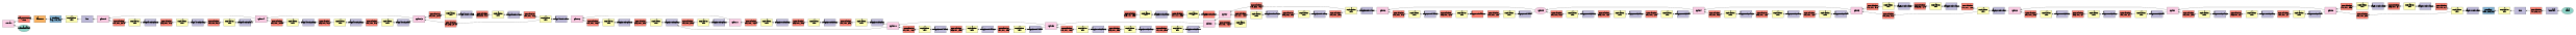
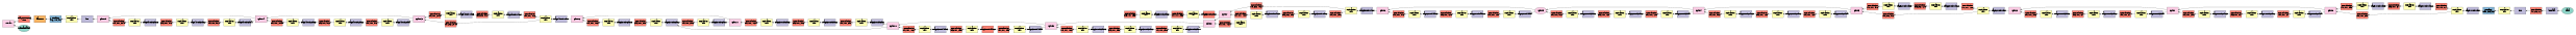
  digraph {
    rankdir=LR
    node [fillcolor="#fb8072" fixedsize=true shape=box style=filled]
    edge [arrowtail=open dir=back]
    n1 [fillcolor="#8dd3c7" height=0.8034 label=data shape=oval width=1.3]
    n2 [fillcolor="#bebada" height=0.8034 label=bn_data width=1.3]
    n3 [height=0.8034 label="Convolution\n7x7/2x2, 64" width=1.3]
    n4 [fillcolor="#bebada" height=0.8034 label=bn0 width=1.3]
    n5 [fillcolor="#ffffb3" height=0.8034 label="Activation\nrelu" width=1.3]
    n6 [fillcolor="#80b1d3" height=0.8034 label="Pooling\nmax, 3x3/2x2" width=1.3]
    n7 [fillcolor="#bebada" height=0.8034 label=stage1_unit1_bn1 width=1.3]
    n8 [fillcolor="#ffffb3" height=0.8034 label="Activation\nrelu" width=1.3]
    n9 [height=0.8034 label="Convolution\n1x1/1x1, 64" width=1.3]
    n10 [fillcolor="#bebada" height=0.8034 label=stage1_unit1_bn2 width=1.3]
    n11 [fillcolor="#ffffb3" height=0.8034 label="Activation\nrelu" width=1.3]
    n12 [height=0.8034 label="Convolution\n3x3/1x1, 64" width=1.3]
    n13 [fillcolor="#bebada" height=0.8034 label=stage1_unit1_bn3 width=1.3]
    n14 [fillcolor="#ffffb3" height=0.8034 label="Activation\nrelu" width=1.3]
    n15 [height=0.8034 label="Convolution\n1x1/1x1, 256" width=1.3]
    n16 [height=0.8034 label="Convolution\n1x1/1x1, 256" width=1.3]
    n17 [fillcolor="#fccde5" height=0.8034 label=_plus0 width=1.3]
    n18 [fillcolor="#bebada" height=0.8034 label=stage1_unit2_bn1 width=1.3]
    n19 [fillcolor="#ffffb3" height=0.8034 label="Activation\nrelu" width=1.3]
    n20 [height=0.8034 label="Convolution\n1x1/1x1, 64" width=1.3]
    n21 [fillcolor="#bebada" height=0.8034 label=stage1_unit2_bn2 width=1.3]
    n22 [fillcolor="#ffffb3" height=0.8034 label="Activation\nrelu" width=1.3]
    n23 [height=0.8034 label="Convolution\n3x3/1x1, 64" width=1.3]
    n24 [fillcolor="#bebada" height=0.8034 label=stage1_unit2_bn3 width=1.3]
    n25 [fillcolor="#ffffb3" height=0.8034 label="Activation\nrelu" width=1.3]
    n26 [height=0.8034 label="Convolution\n1x1/1x1, 256" width=1.3]
    n27 [fillcolor="#fccde5" height=0.8034 label=_plus1 width=1.3]
    n28 [fillcolor="#bebada" height=0.8034 label=stage1_unit3_bn1 width=1.3]
    n29 [fillcolor="#ffffb3" height=0.8034 label="Activation\nrelu" width=1.3]
    n30 [height=0.8034 label="Convolution\n1x1/1x1, 64" width=1.3]
    n31 [fillcolor="#bebada" height=0.8034 label=stage1_unit3_bn2 width=1.3]
    n32 [fillcolor="#ffffb3" height=0.8034 label="Activation\nrelu" width=1.3]
    n33 [height=0.8034 label="Convolution\n3x3/1x1, 64" width=1.3]
    n34 [fillcolor="#bebada" height=0.8034 label=stage1_unit3_bn3 width=1.3]
    n35 [fillcolor="#ffffb3" height=0.8034 label="Activation\nrelu" width=1.3]
    n36 [height=0.8034 label="Convolution\n1x1/1x1, 256" width=1.3]
    n37 [fillcolor="#fccde5" height=0.8034 label=_plus2 width=1.3]
    n38 [fillcolor="#bebada" height=0.8034 label=stage2_unit1_bn1 width=1.3]
    n39 [fillcolor="#ffffb3" height=0.8034 label="Activation\nrelu" width=1.3]
    n40 [height=0.8034 label="Convolution\n1x1/1x1, 128" width=1.3]
    n41 [fillcolor="#bebada" height=0.8034 label=stage2_unit1_bn2 width=1.3]
    n42 [fillcolor="#ffffb3" height=0.8034 label="Activation\nrelu" width=1.3]
    n43 [height=0.8034 label="Convolution\n3x3/2x2, 128" width=1.3]
    n44 [fillcolor="#bebada" height=0.8034 label=stage2_unit1_bn3 width=1.3]
    n45 [fillcolor="#ffffb3" height=0.8034 label="Activation\nrelu" width=1.3]
    n46 [height=0.8034 label="Convolution\n1x1/1x1, 512" width=1.3]
    n47 [height=0.8034 label="Convolution\n1x1/2x2, 512" width=1.3]
    n48 [fillcolor="#fccde5" height=0.8034 label=_plus3 width=1.3]
    n49 [fillcolor="#bebada" height=0.8034 label=stage2_unit2_bn1 width=1.3]
    n50 [fillcolor="#ffffb3" height=0.8034 label="Activation\nrelu" width=1.3]
    n51 [height=0.8034 label="Convolution\n1x1/1x1, 128" width=1.3]
    n52 [fillcolor="#bebada" height=0.8034 label=stage2_unit2_bn2 width=1.3]
    n53 [fillcolor="#ffffb3" height=0.8034 label="Activation\nrelu" width=1.3]
    n54 [height=0.8034 label="Convolution\n3x3/1x1, 128" width=1.3]
    n55 [fillcolor="#bebada" height=0.8034 label=stage2_unit2_bn3 width=1.3]
    n56 [fillcolor="#ffffb3" height=0.8034 label="Activation\nrelu" width=1.3]
    n57 [height=0.8034 label="Convolution\n1x1/1x1, 512" width=1.3]
    n58 [fillcolor="#fccde5" height=0.8034 label=_plus4 width=1.3]
    n59 [fillcolor="#bebada" height=0.8034 label=stage2_unit3_bn1 width=1.3]
    n60 [fillcolor="#ffffb3" height=0.8034 label="Activation\nrelu" width=1.3]
    n61 [height=0.8034 label="Convolution\n1x1/1x1, 128" width=1.3]
    n62 [fillcolor="#bebada" height=0.8034 label=stage2_unit3_bn2 width=1.3]
    n63 [fillcolor="#ffffb3" height=0.8034 label="Activation\nrelu" width=1.3]
    n64 [height=0.8034 label="Convolution\n3x3/1x1, 128" width=1.3]
    n65 [fillcolor="#bebada" height=0.8034 label=stage2_unit3_bn3 width=1.3]
    n66 [fillcolor="#ffffb3" height=0.8034 label="Activation\nrelu" width=1.3]
    n67 [height=0.8034 label="Convolution\n1x1/1x1, 512" width=1.3]
    n68 [fillcolor="#fccde5" height=0.8034 label=_plus5 shape=ellipse width=1.3]
    n69 [fillcolor="#bebada" height=0.8034 label=stage2_unit4_bn1 width=1.3]
    n70 [fillcolor="#ffffb3" height=0.8034 label="Activation\nrelu" width=1.3]
    n71 [height=0.8034 label="Convolution\n1x1/1x1, 128" width=1.3]
-   n72 [height=0.8034 label=stage2_unit4_bn2 width=1.3]
+   n72 [fillcolor="#bebada" height=0.8034 label=stage2_unit4_bn2 width=1.3]
    n73 [fillcolor="#ffffb3" height=0.8034 label="Activation\nrelu" width=1.3]
    n74 [height=0.8034 label="Convolution\n3x3/1x1, 128" width=1.3]
    n75 [fillcolor="#bebada" height=0.8034 label=stage2_unit4_bn3 width=1.3]
    n76 [fillcolor="#ffffb3" height=0.8034 label="Activation\nrelu" width=1.3]
    n77 [height=0.8034 label="Convolution\n1x1/1x1, 512" width=1.3]
    n78 [fillcolor="#fccde5" height=0.8034 label=_plus6 width=1.3]
    n79 [fillcolor="#bebada" height=0.8034 label=stage3_unit1_bn1 width=1.3]
    n80 [fillcolor="#ffffb3" height=0.8034 label="Activation\nrelu" width=1.3]
    n81 [height=0.8034 label="Convolution\n1x1/1x1, 256" width=1.3]
    n82 [fillcolor="#bebada" height=0.8034 label=stage3_unit1_bn2 width=1.3]
    n83 [fillcolor="#ffffb3" height=0.8034 label="Activation\nrelu" width=1.3]
    n84 [height=0.8034 label="Convolution\n3x3/2x2, 256" width=1.3]
    n85 [fillcolor="#bebada" height=0.8034 label=stage3_unit1_bn3 width=1.3]
    n86 [fillcolor="#ffffb3" height=0.8034 label="Activation\nrelu" width=1.3]
    n87 [height=0.8034 label="Convolution\n1x1/1x1, 1024" width=1.3]
    n88 [height=0.8034 label="Convolution\n1x1/2x2, 1024" width=1.3]
    n89 [fillcolor="#fccde5" height=0.8034 label=_plus7 width=1.3]
    n90 [height=0.8034 label=stage3_unit2_bn1 width=1.3]
    n91 [fillcolor="#ffffb3" height=0.8034 label="Activation\nrelu" width=1.3]
    n92 [height=0.8034 label="Convolution\n1x1/1x1, 256" width=1.3]
    n93 [fillcolor="#bebada" height=0.8034 label=stage3_unit2_bn2 width=1.3]
    n94 [fillcolor="#ffffb3" height=0.8034 label="Activation\nrelu" width=1.3]
    n95 [height=0.8034 label="Convolution\n3x3/1x1, 256" width=1.3]
    n96 [fillcolor="#ffffb3" height=0.8034 label="Activation\nrelu" width=1.3]
    n97 [height=0.8034 label="Convolution\n1x1/1x1, 1024" width=1.3]
    n98 [fillcolor="#fccde5" height=0.8034 label=_plus8 width=1.3]
    n99 [fillcolor="#bebada" height=0.8034 label=stage3_unit3_bn1 width=1.3]
    n100 [fillcolor="#ffffb3" height=0.8034 label="Activation\nrelu" width=1.3]
    n101 [height=0.8034 label="Convolution\n1x1/1x1, 256" width=1.3]
    n102 [fillcolor="#bebada" height=0.8034 label=stage3_unit3_bn2 width=1.3]
    n103 [fillcolor="#ffffb3" height=0.8034 label="Activation\nrelu" width=1.3]
    n104 [height=0.8034 label="Convolution\n3x3/1x1, 256" width=1.3]
    n105 [fillcolor="#bebada" height=0.8034 label=stage3_unit3_bn3 width=1.3]
    n106 [fillcolor="#ffffb3" height=0.8034 label="Activation\nrelu" width=1.3]
    n107 [height=0.8034 label="Convolution\n1x1/1x1, 1024" width=1.3]
    n108 [fillcolor="#fccde5" height=0.8034 label=_plus9 width=1.3]
    n109 [fillcolor="#bebada" height=0.8034 label=stage3_unit4_bn1 width=1.3]
    n110 [fillcolor="#ffffb3" height=0.8034 label="Activation\nrelu" width=1.3]
    n111 [height=0.8034 label="Convolution\n1x1/1x1, 256" width=1.3]
-   n112 [fillcolor="#bebada" height=0.8034 label=stage3_unit4_bn2 width=1.3]
+   n112 [height=0.8034 label=stage3_unit4_bn2 width=1.3]
    n113 [fillcolor="#ffffb3" height=0.8034 label="Activation\nrelu" width=1.3]
    n114 [height=0.8034 label="Convolution\n3x3/1x1, 256" width=1.3]
    n115 [fillcolor="#bebada" height=0.8034 label=stage3_unit4_bn3 width=1.3]
    n116 [fillcolor="#ffffb3" height=0.8034 label="Activation\nrelu" width=1.3]
    n117 [height=0.8034 label="Convolution\n1x1/1x1, 1024" width=1.3]
    n118 [fillcolor="#fccde5" height=0.8034 label=_plus10 width=1.3]
    n119 [fillcolor="#bebada" height=0.8034 label=stage3_unit5_bn1 width=1.3]
    n120 [fillcolor="#ffffb3" height=0.8034 label="Activation\nrelu" width=1.3]
    n121 [height=0.8034 label="Convolution\n1x1/1x1, 256" width=1.3]
    n122 [fillcolor="#bebada" height=0.8034 label=stage3_unit5_bn2 width=1.3]
    n123 [fillcolor="#ffffb3" height=0.8034 label="Activation\nrelu" width=1.3]
    n124 [height=0.8034 label="Convolution\n3x3/1x1, 256" width=1.3]
    n125 [fillcolor="#bebada" height=0.8034 label=stage3_unit5_bn3 width=1.3]
    n126 [fillcolor="#ffffb3" height=0.8034 label="Activation\nrelu" width=1.3]
    n127 [height=0.8034 label="Convolution\n1x1/1x1, 1024" width=1.3]
    n128 [fillcolor="#fccde5" height=0.8034 label=_plus11 width=1.3]
    n129 [fillcolor="#bebada" height=0.8034 label=stage3_unit6_bn1 width=1.3]
    n130 [fillcolor="#ffffb3" height=0.8034 label="Activation\nrelu" width=1.3]
    n131 [height=0.8034 label="Convolution\n1x1/1x1, 256" width=1.3]
    n132 [fillcolor="#bebada" height=0.8034 label=stage3_unit6_bn2 width=1.3]
    n133 [fillcolor="#ffffb3" height=0.8034 label="Activation\nrelu" width=1.3]
    n134 [height=0.8034 label="Convolution\n3x3/1x1, 256" width=1.3]
    n135 [fillcolor="#bebada" height=0.8034 label=stage3_unit6_bn3 width=1.3]
    n136 [fillcolor="#ffffb3" height=0.8034 label="Activation\nrelu" width=1.3]
    n137 [height=0.8034 label="Convolution\n1x1/1x1, 1024" width=1.3]
    n138 [fillcolor="#fccde5" height=0.8034 label=_plus12 width=1.3]
    n139 [fillcolor="#bebada" height=0.8034 label=stage4_unit1_bn1 width=1.3]
    n140 [fillcolor="#ffffb3" height=0.8034 label="Activation\nrelu" width=1.3]
    n141 [height=0.8034 label="Convolution\n1x1/1x1, 512" width=1.3]
    n142 [fillcolor="#bebada" height=0.8034 label=stage4_unit1_bn2 width=1.3]
    n143 [fillcolor="#ffffb3" height=0.8034 label="Activation\nrelu" width=1.3]
    n144 [height=0.8034 label="Convolution\n3x3/2x2, 512" width=1.3]
    n145 [fillcolor="#bebada" height=0.8034 label=stage4_unit1_bn3 width=1.3]
    n146 [fillcolor="#ffffb3" height=0.8034 label="Activation\nrelu" width=1.3]
    n147 [height=0.8034 label="Convolution\n1x1/1x1, 2048" width=1.3]
    n148 [height=0.8034 label="Convolution\n1x1/2x2, 2048" width=1.3]
    n149 [fillcolor="#fccde5" height=0.8034 label=_plus13 width=1.3]
    n150 [fillcolor="#bebada" height=0.8034 label=stage4_unit2_bn1 width=1.3]
    n151 [fillcolor="#ffffb3" height=0.8034 label="Activation\nrelu" width=1.3]
    n152 [height=0.8034 label="Convolution\n1x1/1x1, 512" width=1.3]
    n153 [fillcolor="#bebada" height=0.8034 label=stage4_unit2_bn2 width=1.3]
    n154 [fillcolor="#ffffb3" height=0.8034 label="Activation\nrelu" width=1.3]
    n155 [height=0.8034 label="Convolution\n3x3/1x1, 512" width=1.3]
    n156 [fillcolor="#bebada" height=0.8034 label=stage4_unit2_bn3 width=1.3]
    n157 [fillcolor="#ffffb3" height=0.8034 label="Activation\nrelu" width=1.3]
    n158 [height=0.8034 label="Convolution\n1x1/1x1, 2048" width=1.3]
    n159 [fillcolor="#fccde5" height=0.8034 label=_plus14 width=1.3]
    n160 [fillcolor="#bebada" height=0.8034 label=stage4_unit3_bn1 width=1.3]
    n161 [fillcolor="#ffffb3" height=0.8034 label="Activation\nrelu" width=1.3]
    n162 [height=0.8034 label="Convolution\n1x1/1x1, 512" width=1.3]
    n163 [fillcolor="#bebada" height=0.8034 label=stage4_unit3_bn2 width=1.3]
    n164 [fillcolor="#ffffb3" height=0.8034 label="Activation\nrelu" width=1.3]
    n165 [height=0.8034 label="Convolution\n3x3/1x1, 512" width=1.3]
    n166 [fillcolor="#bebada" height=0.8034 label=stage4_unit3_bn3 width=1.3]
    n167 [fillcolor="#ffffb3" height=0.8034 label="Activation\nrelu" width=1.3]
    n168 [height=0.8034 label="Convolution\n1x1/1x1, 2048" width=1.3]
    n169 [fillcolor="#fccde5" height=0.8034 label=_plus15 width=1.3]
    n170 [fillcolor="#bebada" height=0.8034 label=bn1 width=1.3]
    n171 [fillcolor="#ffffb3" height=0.8034 label="Activation\nrelu" width=1.3]
    n172 [fillcolor="#80b1d3" height=0.8034 label="Pooling\navg, 7x7/1x1" width=1.3]
    n173 [fillcolor="#fdb462" height=0.8034 label=flatten0 width=1.3]
    n174 [height=0.8034 label="FullyConnected\n1000" width=1.3]
    n175 [fillcolor="#8dd3c7" height=0.8034 label=softmax_label shape=oval width=1.3]
    n176 [fillcolor="#fccde5" height=0.8034 label=softmax width=1.3]
    n2 -> n1
    n3 -> n2
    n4 -> n3
    n5 -> n4
    n6 -> n5
    n7 -> n6
    n8 -> n7
    n9 -> n8
    n10 -> n9
    n11 -> n10
    n12 -> n11
    n13 -> n12
    n14 -> n13
    n15 -> n14
    n16 -> n8
    n17 -> n15
    n17 -> n16
    n18 -> n17
    n19 -> n18
    n20 -> n19
    n21 -> n20
    n22 -> n21
    n23 -> n22
    n24 -> n23
    n25 -> n24
    n26 -> n25
    n27 -> n17
    n27 -> n26
    n28 -> n27
    n29 -> n28
    n30 -> n29
    n31 -> n30
    n32 -> n31
    n33 -> n32
    n34 -> n33
    n35 -> n34
    n36 -> n35
    n37 -> n27
    n37 -> n36
    n38 -> n37
    n39 -> n38
    n40 -> n39
    n41 -> n40
    n42 -> n41
    n43 -> n42
    n44 -> n43
    n45 -> n44
    n46 -> n45
    n47 -> n39
    n48 -> n46
    n48 -> n47
    n49 -> n48
    n50 -> n49
    n51 -> n50
    n52 -> n51
    n53 -> n52
    n54 -> n53
    n55 -> n54
    n56 -> n55
    n57 -> n56
    n58 -> n48
    n58 -> n57
    n59 -> n58
    n60 -> n59
    n61 -> n60
    n62 -> n61
    n63 -> n62
    n64 -> n63
    n65 -> n64
    n66 -> n65
    n67 -> n66
    n68 -> n58
    n68 -> n67
    n69 -> n68
    n70 -> n69
    n71 -> n70
    n72 -> n71
    n73 -> n72
    n74 -> n73
    n75 -> n74
    n76 -> n75
    n77 -> n76
    n78 -> n68
    n78 -> n77
    n79 -> n78
    n80 -> n79
    n81 -> n80
    n82 -> n81
    n83 -> n82
    n84 -> n83
    n85 -> n84
    n86 -> n85
    n87 -> n86
    n88 -> n80
    n89 -> n87
    n89 -> n88
    n90 -> n89
    n91 -> n90
    n92 -> n91
    n93 -> n92
    n94 -> n93
    n95 -> n94
    n97 -> n96
    n98 -> n89
    n98 -> n97
    n99 -> n98
    n100 -> n99
    n101 -> n100
    n102 -> n101
    n103 -> n102
    n104 -> n103
    n105 -> n104
    n106 -> n105
    n107 -> n106
    n108 -> n98
    n108 -> n107
    n109 -> n108
    n110 -> n109
    n111 -> n110
    n112 -> n111
    n113 -> n112
    n114 -> n113
    n115 -> n114
    n116 -> n115
    n117 -> n116
    n118 -> n108
    n118 -> n117
    n119 -> n118
    n120 -> n119
    n121 -> n120
    n122 -> n121
    n123 -> n122
    n124 -> n123
    n125 -> n124
    n126 -> n125
    n127 -> n126
    n128 -> n127
    n129 -> n128
    n130 -> n129
    n131 -> n130
    n132 -> n118
    n132 -> n131
    n133 -> n132
    n134 -> n133
    n135 -> n134
    n136 -> n135
    n137 -> n136
    n138 -> n128
    n138 -> n137
    n139 -> n138
    n140 -> n139
    n141 -> n140
    n142 -> n141
    n143 -> n142
    n144 -> n143
    n145 -> n144
    n146 -> n145
    n147 -> n146
    n148 -> n140
    n149 -> n147
    n149 -> n148
    n150 -> n149
    n151 -> n150
    n152 -> n151
    n153 -> n152
    n154 -> n153
    n155 -> n154
    n156 -> n155
    n157 -> n156
    n158 -> n157
    n159 -> n149
    n159 -> n158
    n160 -> n159
    n161 -> n160
    n162 -> n161
    n163 -> n162
    n164 -> n163
    n165 -> n164
    n166 -> n165
    n167 -> n166
    n168 -> n167
    n169 -> n159
    n169 -> n168
    n170 -> n169
    n171 -> n170
    n172 -> n171
    n173 -> n172
    n174 -> n173
    n176 -> n174
    n176 -> n175
  }
